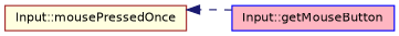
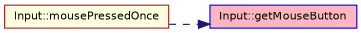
  digraph {
    rankdir=LR
    node [fontname=Helvetica fontsize=10 shape=record style=filled]
    n1 [color=brown fillcolor=lightyellow fontcolor=black height=0.2 label="Input::mousePressedOnce" width=0.4]
    n2 [color=blue fillcolor=lightpink height=0.2 label="Input::getMouseButton" width=0.4]
-   n2 -> n1 [color=midnightblue fontname=Helvetica fontsize=10 labelfontname=Helvetica labelfontsize=10 style=dashed]
+   n1 -> n2 [color=midnightblue fontname=Helvetica fontsize=10 labelfontname=Helvetica labelfontsize=10 style=dashed]
  }
